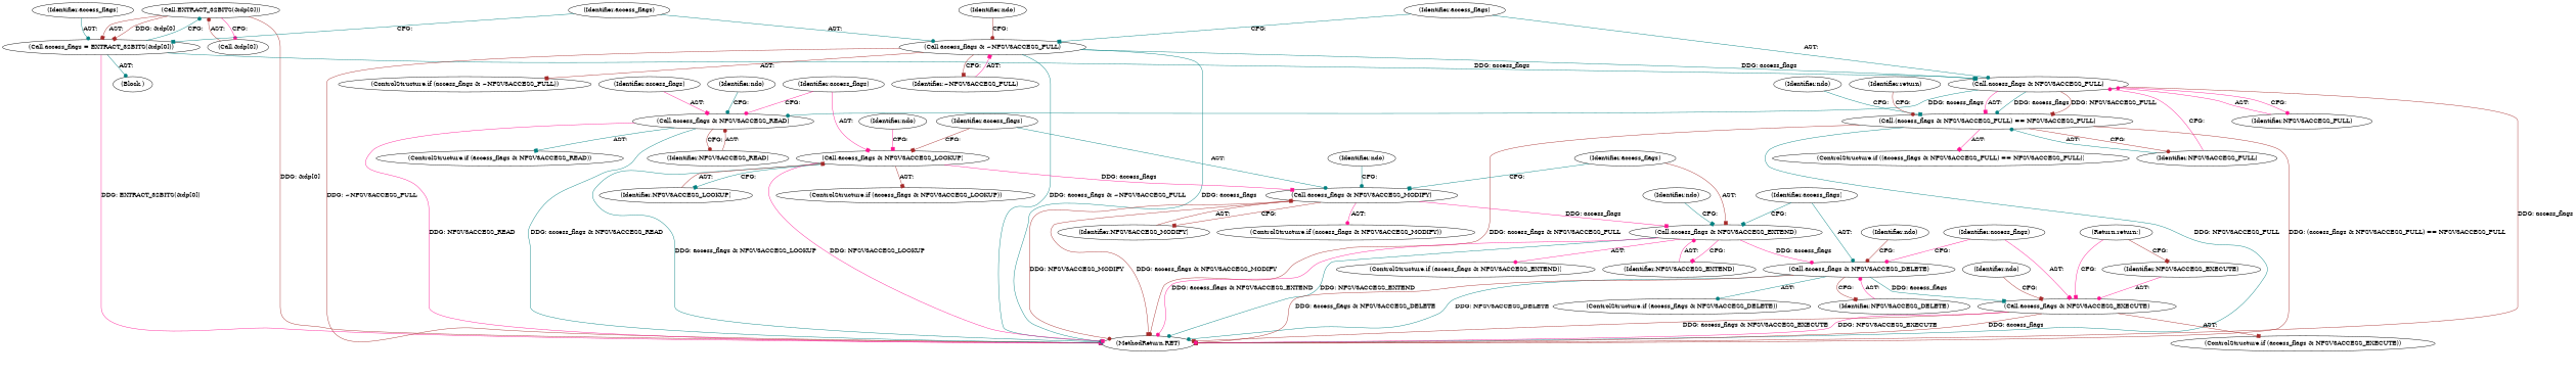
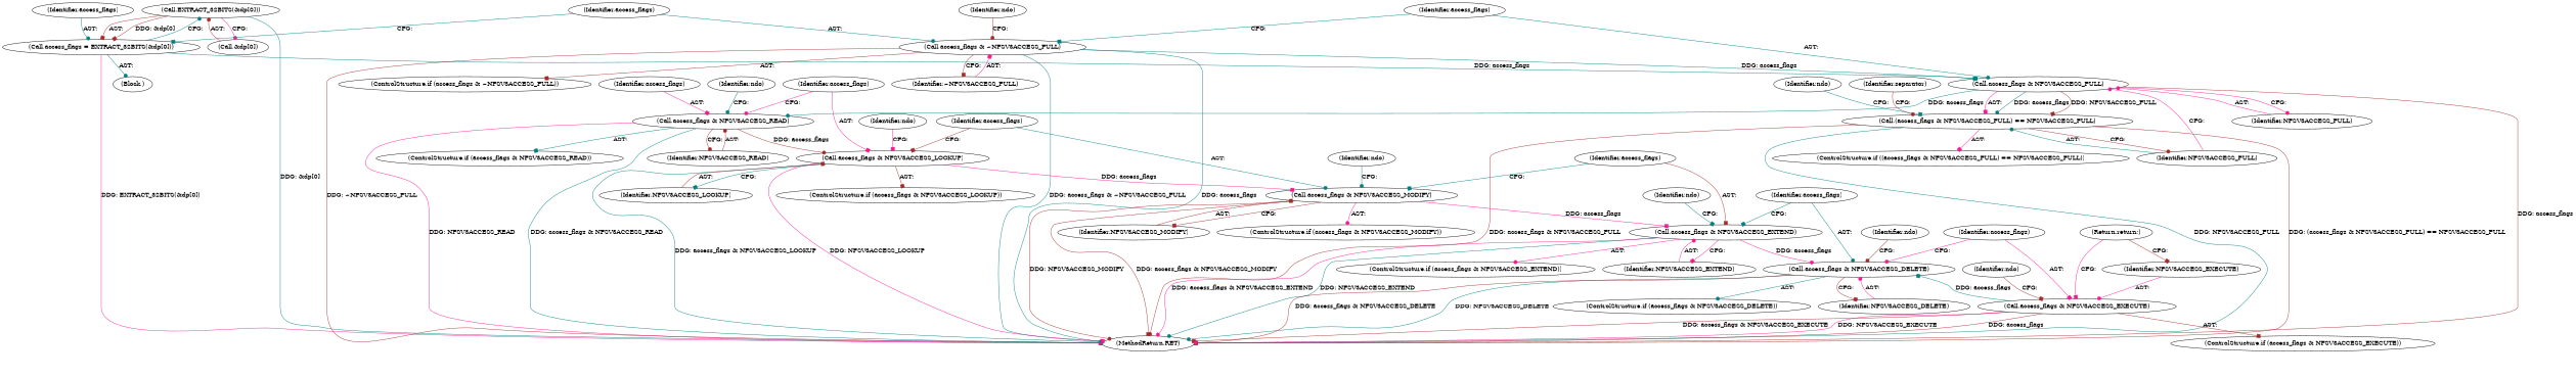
  digraph {
    edge [arrowhead=box color=brown]
    n1 [label="(Call,EXTRACT_32BITS(&dp[0]))"]
    n2 [label="(Call,access_flags = EXTRACT_32BITS(&dp[0]))"]
    n3 [label="(MethodReturn,RET)"]
    n4 [label="(Call,&dp[0])"]
    n5 [label="(Block,)"]
    n6 [label="(Call,access_flags & NFSV3ACCESS_FULL)"]
    n7 [label="(Call,access_flags & ~NFSV3ACCESS_FULL)"]
    n8 [label="(ControlStructure,if (access_flags & ~NFSV3ACCESS_FULL))"]
    n9 [label="(Identifier,~NFSV3ACCESS_FULL)"]
    n10 [label="(Call,(access_flags & NFSV3ACCESS_FULL) == NFSV3ACCESS_FULL)"]
    n11 [label="(Call,access_flags & NFSV3ACCESS_READ)"]
    n12 [label="(Identifier,NFSV3ACCESS_FULL)"]
    n13 [label="(ControlStructure,if ((access_flags & NFSV3ACCESS_FULL) == NFSV3ACCESS_FULL))"]
    n14 [label="(Identifier,NFSV3ACCESS_FULL)"]
    n15 [label="(Call,access_flags & NFSV3ACCESS_LOOKUP)"]
    n16 [label="(Identifier,NFSV3ACCESS_READ)"]
    n17 [label="(ControlStructure,if (access_flags & NFSV3ACCESS_READ))"]
    n18 [label="(Call,access_flags & NFSV3ACCESS_MODIFY)"]
    n19 [label="(ControlStructure,if (access_flags & NFSV3ACCESS_LOOKUP))"]
    n20 [label="(Identifier,NFSV3ACCESS_LOOKUP)"]
    n21 [label="(Call,access_flags & NFSV3ACCESS_EXTEND)"]
    n22 [label="(ControlStructure,if (access_flags & NFSV3ACCESS_MODIFY))"]
    n23 [label="(Identifier,NFSV3ACCESS_MODIFY)"]
    n24 [label="(Call,access_flags & NFSV3ACCESS_DELETE)"]
    n25 [label="(ControlStructure,if (access_flags & NFSV3ACCESS_EXTEND))"]
    n26 [label="(Identifier,NFSV3ACCESS_EXTEND)"]
    n27 [label="(Call,access_flags & NFSV3ACCESS_EXECUTE)"]
    n28 [label="(ControlStructure,if (access_flags & NFSV3ACCESS_DELETE))"]
    n29 [label="(Identifier,NFSV3ACCESS_DELETE)"]
    n30 [label="(ControlStructure,if (access_flags & NFSV3ACCESS_EXECUTE))"]
    n31 [label="(Identifier,NFSV3ACCESS_EXECUTE)"]
    n32 [label="(Identifier,ndo)"]
    n33 [label="(Identifier,ndo)"]
    n34 [label="(Identifier,ndo)"]
    n35 [label="(Identifier,access_flags)"]
    n36 [label="(Identifier,access_flags)"]
    n37 [label="(Identifier,access_flags)"]
    n38 [label="(Identifier,access_flags)"]
    n39 [label="(Identifier,ndo)"]
    n40 [label="(Identifier,access_flags)"]
    n41 [label="(Identifier,ndo)"]
    n42 [label="(Identifier,ndo)"]
    n43 [label="(Identifier,ndo)"]
    n44 [label="(Return,return;)"]
    n45 [label="(Identifier,access_flags)"]
-   n46 [label="(Identifier,return)"]
+   n46 [label="(Identifier,separator)"]
    n47 [label="(Identifier,access_flags)"]
    n48 [label="(Identifier,access_flags)"]
    n49 [label="(Identifier,access_flags)"]
    n50 [label="(Identifier,ndo)"]
    n1 -> n2 [label="AST: "]
    n1 -> n2 [label="DDG: &dp[0]"]
-   n1 -> n3 [label="DDG: &dp[0]"]
+   n1 -> n3 [color=teal label="DDG: &dp[0]"]
    n1 -> n4 [arrowhead=dot color=deeppink label="CFG: "]
    n2 -> n1 [arrowhead=dot color=teal label="CFG: "]
    n2 -> n3 [color=deeppink label="DDG: EXTRACT_32BITS(&dp[0])"]
    n2 -> n5 [arrowhead=dot color=teal label="AST: "]
    n2 -> n6 [color=teal label="DDG: access_flags"]
    n4 -> n1 [arrowhead=dot label="AST: "]
    n6 -> n3 [label="DDG: access_flags"]
    n6 -> n10 [color=deeppink label="AST: "]
    n6 -> n10 [arrowhead=dot color=teal label="DDG: access_flags"]
    n6 -> n10 [label="DDG: NFSV3ACCESS_FULL"]
    n6 -> n11 [arrowhead=dot color=teal label="DDG: access_flags"]
    n6 -> n12 [arrowhead=dot color=deeppink label="CFG: "]
    n7 -> n3 [label="DDG: ~NFSV3ACCESS_FULL"]
    n7 -> n3 [arrowhead=dot color=teal label="DDG: access_flags & ~NFSV3ACCESS_FULL"]
    n7 -> n3 [color=teal label="DDG: access_flags"]
    n7 -> n6 [color=teal label="DDG: access_flags"]
    n7 -> n8 [label="AST: "]
    n7 -> n9 [label="CFG: "]
    n9 -> n7 [color=deeppink label="AST: "]
    n10 -> n3 [label="DDG: (access_flags & NFSV3ACCESS_FULL) == NFSV3ACCESS_FULL"]
    n10 -> n3 [arrowhead=dot label="DDG: access_flags & NFSV3ACCESS_FULL"]
    n10 -> n3 [arrowhead=dot color=teal label="DDG: NFSV3ACCESS_FULL"]
    n10 -> n13 [color=deeppink label="AST: "]
    n10 -> n14 [arrowhead=dot label="CFG: "]
    n11 -> n3 [color=teal label="DDG: access_flags & NFSV3ACCESS_READ"]
    n11 -> n3 [arrowhead=dot color=deeppink label="DDG: NFSV3ACCESS_READ"]
+   n11 -> n15 [arrowhead=dot label="DDG: access_flags"]
    n11 -> n16 [arrowhead=dot label="CFG: "]
    n11 -> n17 [color=teal label="AST: "]
    n12 -> n6 [arrowhead=dot color=deeppink label="AST: "]
    n14 -> n6 [arrowhead=dot color=deeppink label="CFG: "]
    n14 -> n10 [arrowhead=dot color=teal label="AST: "]
    n15 -> n3 [arrowhead=dot color=teal label="DDG: access_flags & NFSV3ACCESS_LOOKUP"]
    n15 -> n3 [color=deeppink label="DDG: NFSV3ACCESS_LOOKUP"]
    n15 -> n18 [color=deeppink label="DDG: access_flags"]
    n15 -> n19 [label="AST: "]
    n15 -> n20 [color=teal label="CFG: "]
    n16 -> n11 [arrowhead=dot label="AST: "]
    n18 -> n3 [label="DDG: access_flags & NFSV3ACCESS_MODIFY"]
    n18 -> n3 [arrowhead=dot label="DDG: NFSV3ACCESS_MODIFY"]
    n18 -> n21 [color=deeppink label="DDG: access_flags"]
    n18 -> n22 [arrowhead=dot color=deeppink label="AST: "]
    n18 -> n23 [label="CFG: "]
    n20 -> n15 [label="AST: "]
    n21 -> n3 [arrowhead=dot color=teal label="DDG: NFSV3ACCESS_EXTEND"]
    n21 -> n3 [arrowhead=dot color=deeppink label="DDG: access_flags & NFSV3ACCESS_EXTEND"]
    n21 -> n24 [arrowhead=dot color=deeppink label="DDG: access_flags"]
    n21 -> n25 [arrowhead=dot color=deeppink label="AST: "]
    n21 -> n26 [color=deeppink label="CFG: "]
    n23 -> n18 [label="AST: "]
    n24 -> n3 [arrowhead=dot color=teal label="DDG: NFSV3ACCESS_DELETE"]
    n24 -> n3 [label="DDG: access_flags & NFSV3ACCESS_DELETE"]
-   n24 -> n27 [color=teal label="DDG: access_flags"]
+   n27 -> n24 [color=teal label="DDG: access_flags"]
    n24 -> n28 [arrowhead=dot color=teal label="AST: "]
    n24 -> n29 [label="CFG: "]
    n26 -> n21 [arrowhead=dot color=deeppink label="AST: "]
    n27 -> n3 [arrowhead=dot label="DDG: access_flags"]
    n27 -> n3 [label="DDG: access_flags & NFSV3ACCESS_EXECUTE"]
    n27 -> n3 [arrowhead=dot color=deeppink label="DDG: NFSV3ACCESS_EXECUTE"]
    n27 -> n30 [label="AST: "]
    n29 -> n24 [arrowhead=dot color=deeppink label="AST: "]
    n31 -> n27 [arrowhead=dot color=deeppink label="AST: "]
    n32 -> n7 [arrowhead=dot label="CFG: "]
    n33 -> n15 [color=deeppink label="CFG: "]
    n34 -> n18 [arrowhead=dot color=teal label="CFG: "]
    n35 -> n15 [label="CFG: "]
    n35 -> n18 [arrowhead=dot color=teal label="AST: "]
    n36 -> n11 [color=deeppink label="AST: "]
    n37 -> n2 [arrowhead=dot color=teal label="AST: "]
    n38 -> n21 [color=teal label="CFG: "]
    n38 -> n24 [arrowhead=dot color=teal label="AST: "]
    n39 -> n27 [label="CFG: "]
    n40 -> n24 [arrowhead=dot color=deeppink label="CFG: "]
    n40 -> n27 [color=deeppink label="AST: "]
    n41 -> n21 [color=teal label="CFG: "]
    n42 -> n10 [color=teal label="CFG: "]
    n43 -> n24 [arrowhead=dot label="CFG: "]
    n44 -> n27 [color=deeppink label="CFG: "]
    n44 -> n31 [label="CFG: "]
    n45 -> n2 [color=teal label="CFG: "]
    n45 -> n7 [arrowhead=dot color=teal label="AST: "]
    n46 -> n10 [arrowhead=dot label="CFG: "]
    n47 -> n11 [arrowhead=dot color=deeppink label="CFG: "]
    n47 -> n15 [color=deeppink label="AST: "]
    n48 -> n6 [arrowhead=dot color=teal label="AST: "]
    n48 -> n7 [color=teal label="CFG: "]
    n49 -> n18 [color=teal label="CFG: "]
    n49 -> n21 [label="AST: "]
    n50 -> n11 [arrowhead=dot color=teal label="CFG: "]
  }
